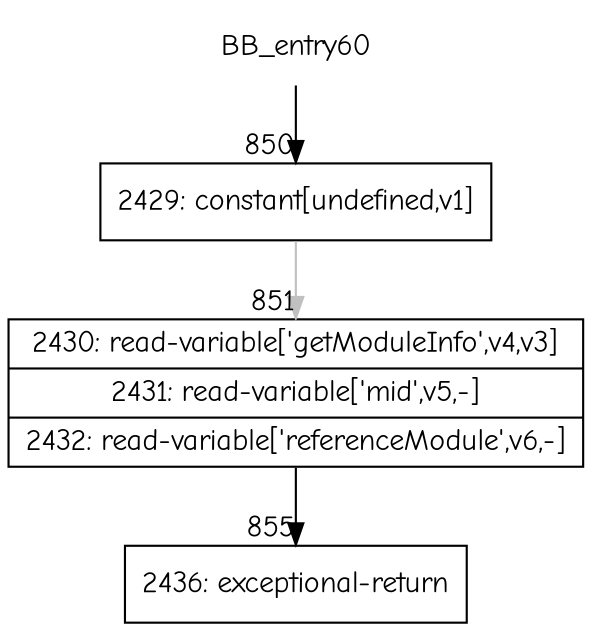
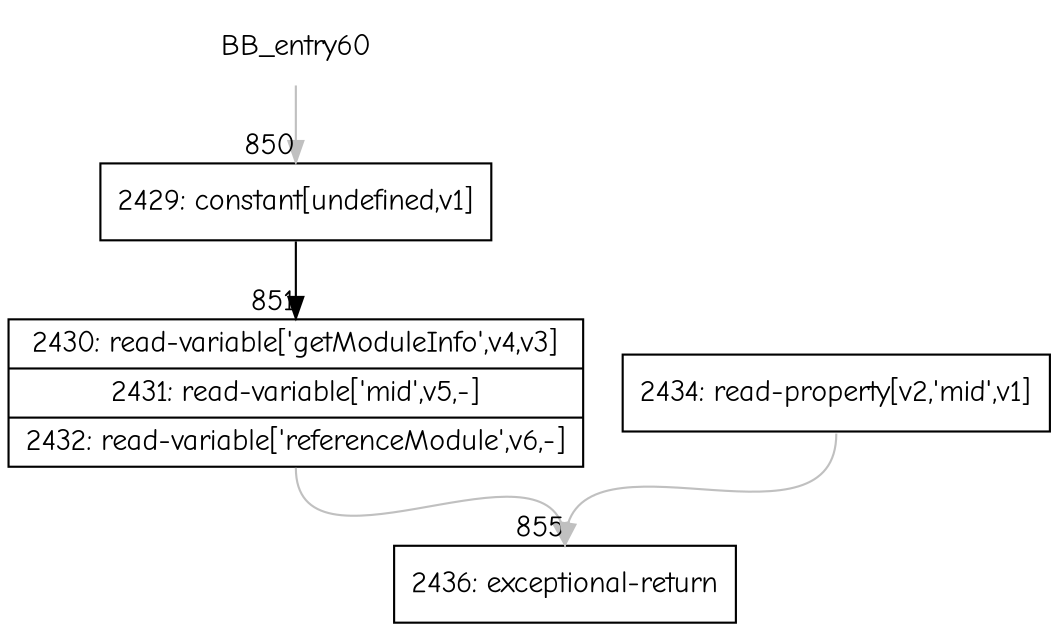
  digraph {
    fontname="Comic Neue"
    rankdir=TD
    node [fontname="Comic Neue" shape=record]
    edge [fontname="Comic Neue" headport=n tailport=s]
    n1 [label=BB_entry60 shape=none]
    n2 [label="{2429: constant[undefined,v1]}"]
    n3 [label="{2430: read-variable['getModuleInfo',v4,v3]|2431: read-variable['mid',v5,-]|2432: read-variable['referenceModule',v6,-]}"]
    n4 [label="{2436: exceptional-return}"]
-   n1 -> n2 [headlabel="    850"]
-   n2 -> n3 [headlabel="      851" color=gray]
-   n3 -> n4 [color=black headlabel="      855"]
+   n5 [label="{2434: read-property[v2,'mid',v1]}"]
+   n1 -> n2 [headlabel="    850" color=gray]
+   n2 -> n3 [headlabel="      851"]
+   n3 -> n4 [color=gray headlabel="      855"]
+   n5 -> n4 [color=gray]
  }
